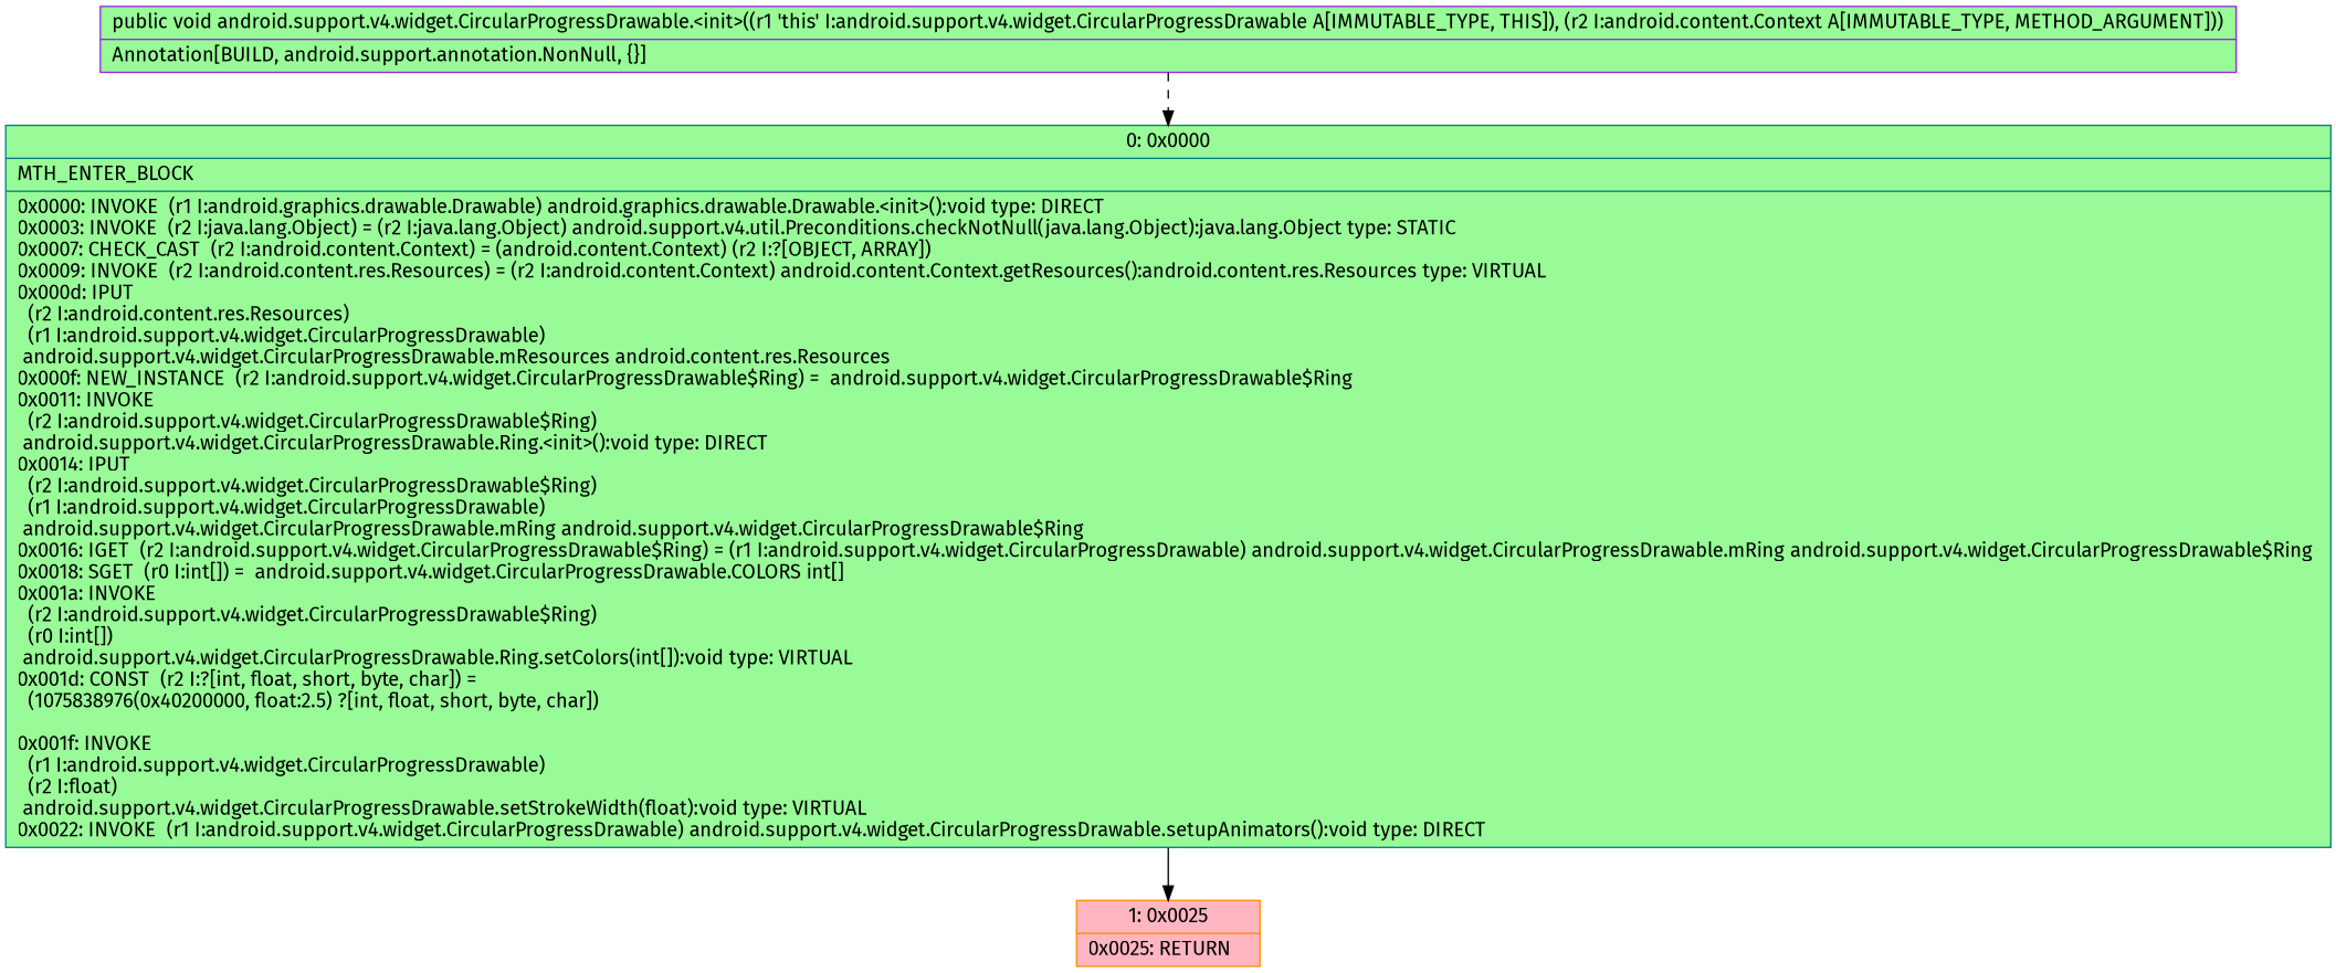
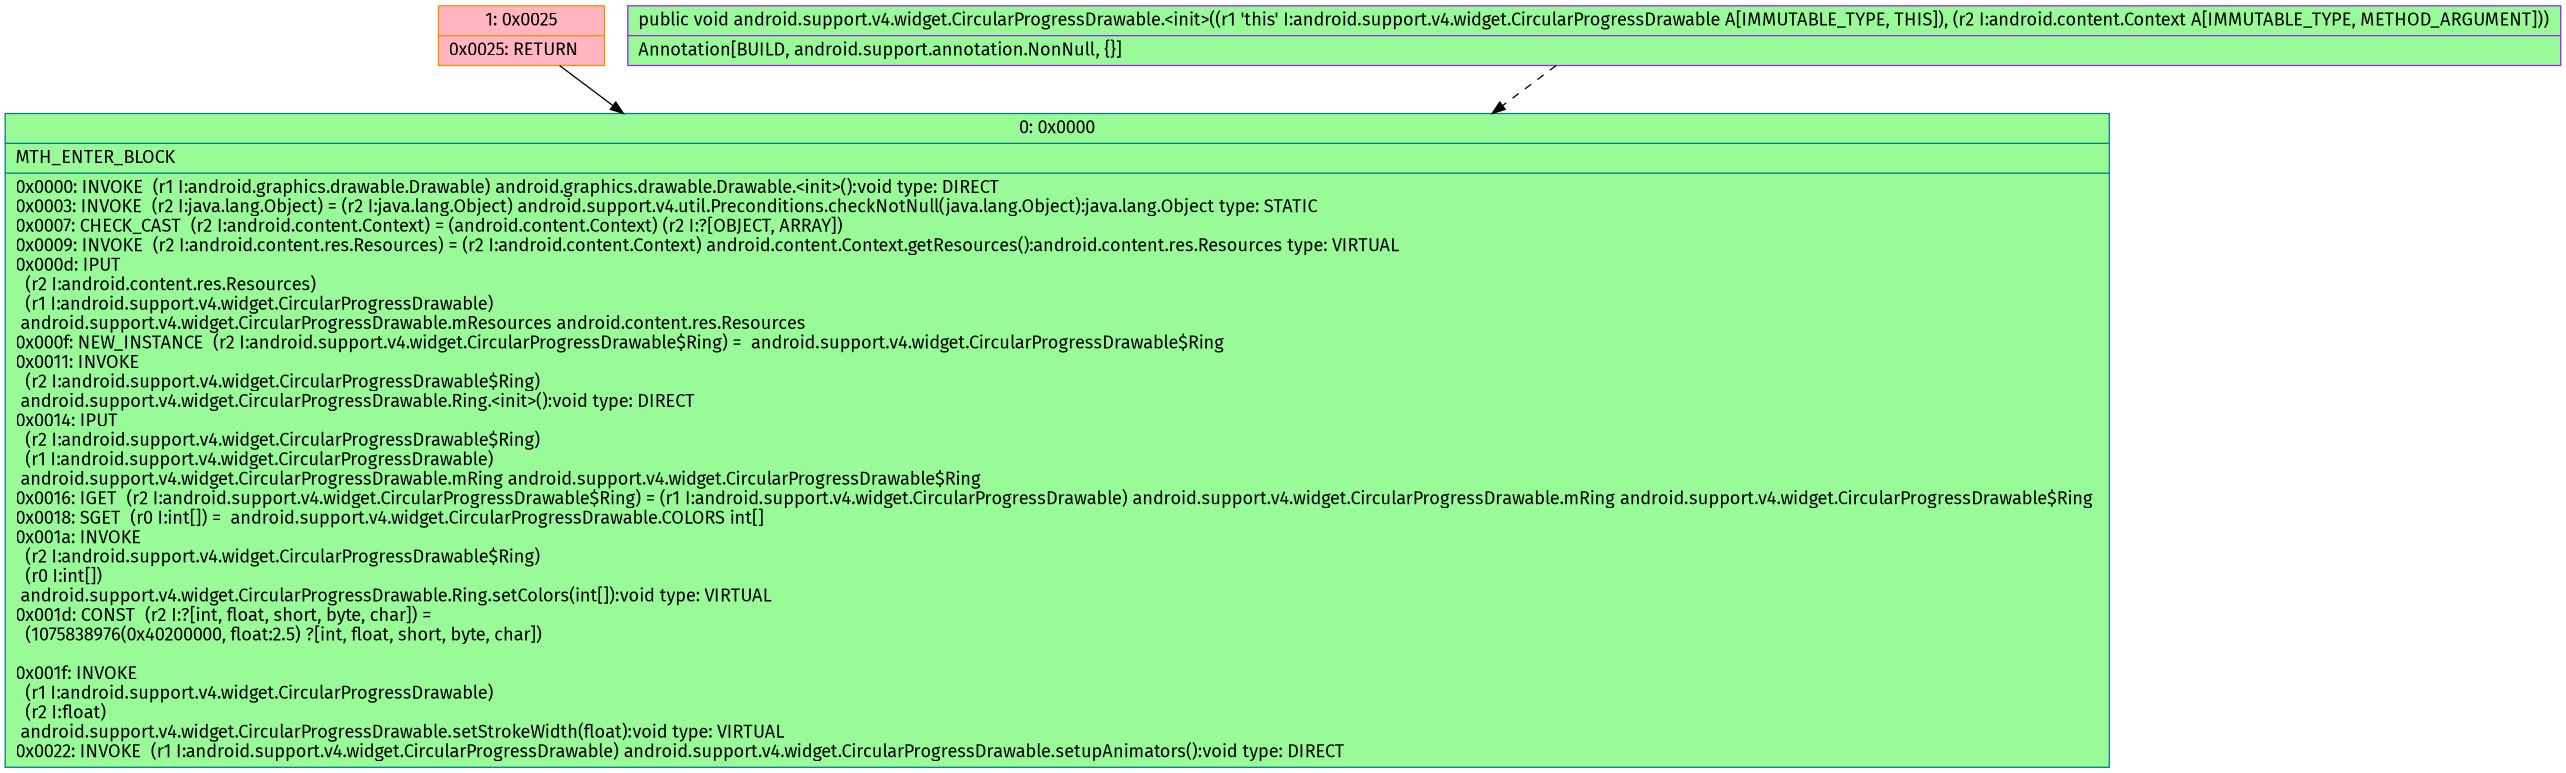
  digraph {
    fontname="Fira Sans"
    node [shape=record style=filled fillcolor=palegreen fontname="Fira Sans"]
    edge [fontname="Fira Sans"]
    n1 [label="{0\:\ 0x0000|MTH_ENTER_BLOCK\l|0x0000: INVOKE  (r1 I:android.graphics.drawable.Drawable) android.graphics.drawable.Drawable.\<init\>():void type: DIRECT \l0x0003: INVOKE  (r2 I:java.lang.Object) = (r2 I:java.lang.Object) android.support.v4.util.Preconditions.checkNotNull(java.lang.Object):java.lang.Object type: STATIC \l0x0007: CHECK_CAST  (r2 I:android.content.Context) = (android.content.Context) (r2 I:?[OBJECT, ARRAY]) \l0x0009: INVOKE  (r2 I:android.content.res.Resources) = (r2 I:android.content.Context) android.content.Context.getResources():android.content.res.Resources type: VIRTUAL \l0x000d: IPUT  \l  (r2 I:android.content.res.Resources)\l  (r1 I:android.support.v4.widget.CircularProgressDrawable)\l android.support.v4.widget.CircularProgressDrawable.mResources android.content.res.Resources \l0x000f: NEW_INSTANCE  (r2 I:android.support.v4.widget.CircularProgressDrawable$Ring) =  android.support.v4.widget.CircularProgressDrawable$Ring \l0x0011: INVOKE  \l  (r2 I:android.support.v4.widget.CircularProgressDrawable$Ring)\l android.support.v4.widget.CircularProgressDrawable.Ring.\<init\>():void type: DIRECT \l0x0014: IPUT  \l  (r2 I:android.support.v4.widget.CircularProgressDrawable$Ring)\l  (r1 I:android.support.v4.widget.CircularProgressDrawable)\l android.support.v4.widget.CircularProgressDrawable.mRing android.support.v4.widget.CircularProgressDrawable$Ring \l0x0016: IGET  (r2 I:android.support.v4.widget.CircularProgressDrawable$Ring) = (r1 I:android.support.v4.widget.CircularProgressDrawable) android.support.v4.widget.CircularProgressDrawable.mRing android.support.v4.widget.CircularProgressDrawable$Ring \l0x0018: SGET  (r0 I:int[]) =  android.support.v4.widget.CircularProgressDrawable.COLORS int[] \l0x001a: INVOKE  \l  (r2 I:android.support.v4.widget.CircularProgressDrawable$Ring)\l  (r0 I:int[])\l android.support.v4.widget.CircularProgressDrawable.Ring.setColors(int[]):void type: VIRTUAL \l0x001d: CONST  (r2 I:?[int, float, short, byte, char]) = \l  (1075838976(0x40200000, float:2.5) ?[int, float, short, byte, char])\l \l0x001f: INVOKE  \l  (r1 I:android.support.v4.widget.CircularProgressDrawable)\l  (r2 I:float)\l android.support.v4.widget.CircularProgressDrawable.setStrokeWidth(float):void type: VIRTUAL \l0x0022: INVOKE  (r1 I:android.support.v4.widget.CircularProgressDrawable) android.support.v4.widget.CircularProgressDrawable.setupAnimators():void type: DIRECT \l}" color=teal]
    n2 [label="{1\:\ 0x0025|0x0025: RETURN   \l}" fillcolor=lightpink color=darkorange]
    n3 [label="{public void android.support.v4.widget.CircularProgressDrawable.\<init\>((r1 'this' I:android.support.v4.widget.CircularProgressDrawable A[IMMUTABLE_TYPE, THIS]), (r2 I:android.content.Context A[IMMUTABLE_TYPE, METHOD_ARGUMENT]))  | Annotation[BUILD, android.support.annotation.NonNull, \{\}]\l}" color=purple]
-   n1 -> n2 [style=solid]
+   n2 -> n1 [style=solid]
    n3 -> n1 [style=dashed]
  }
